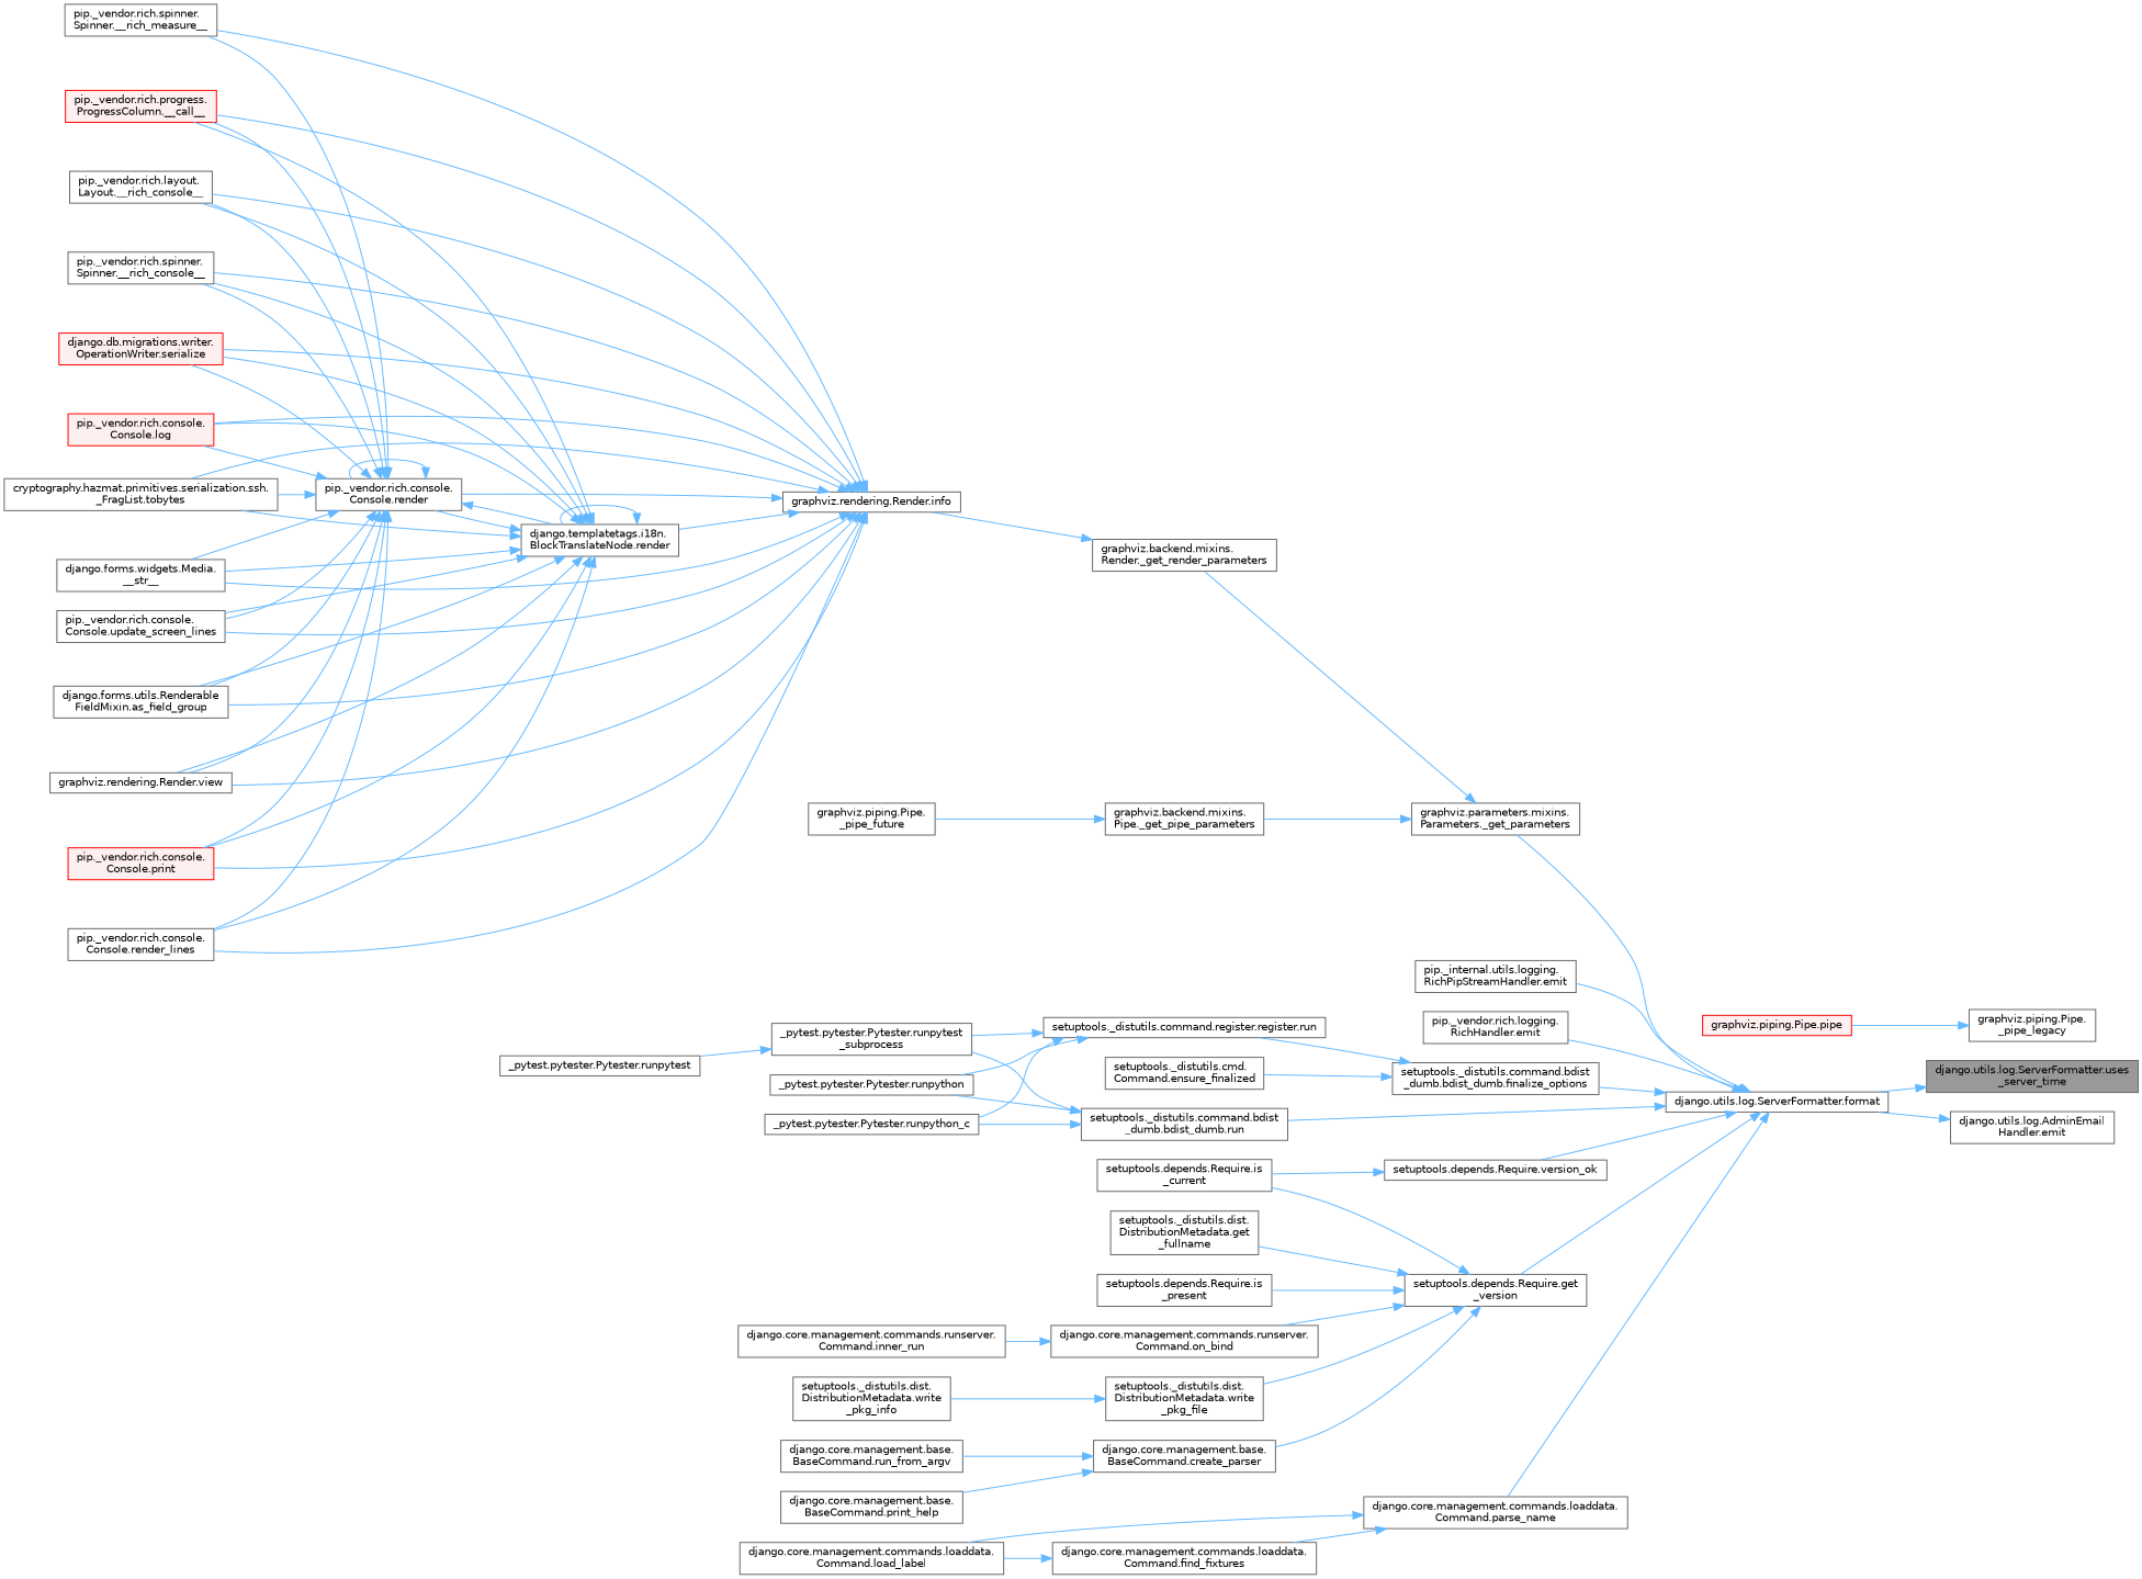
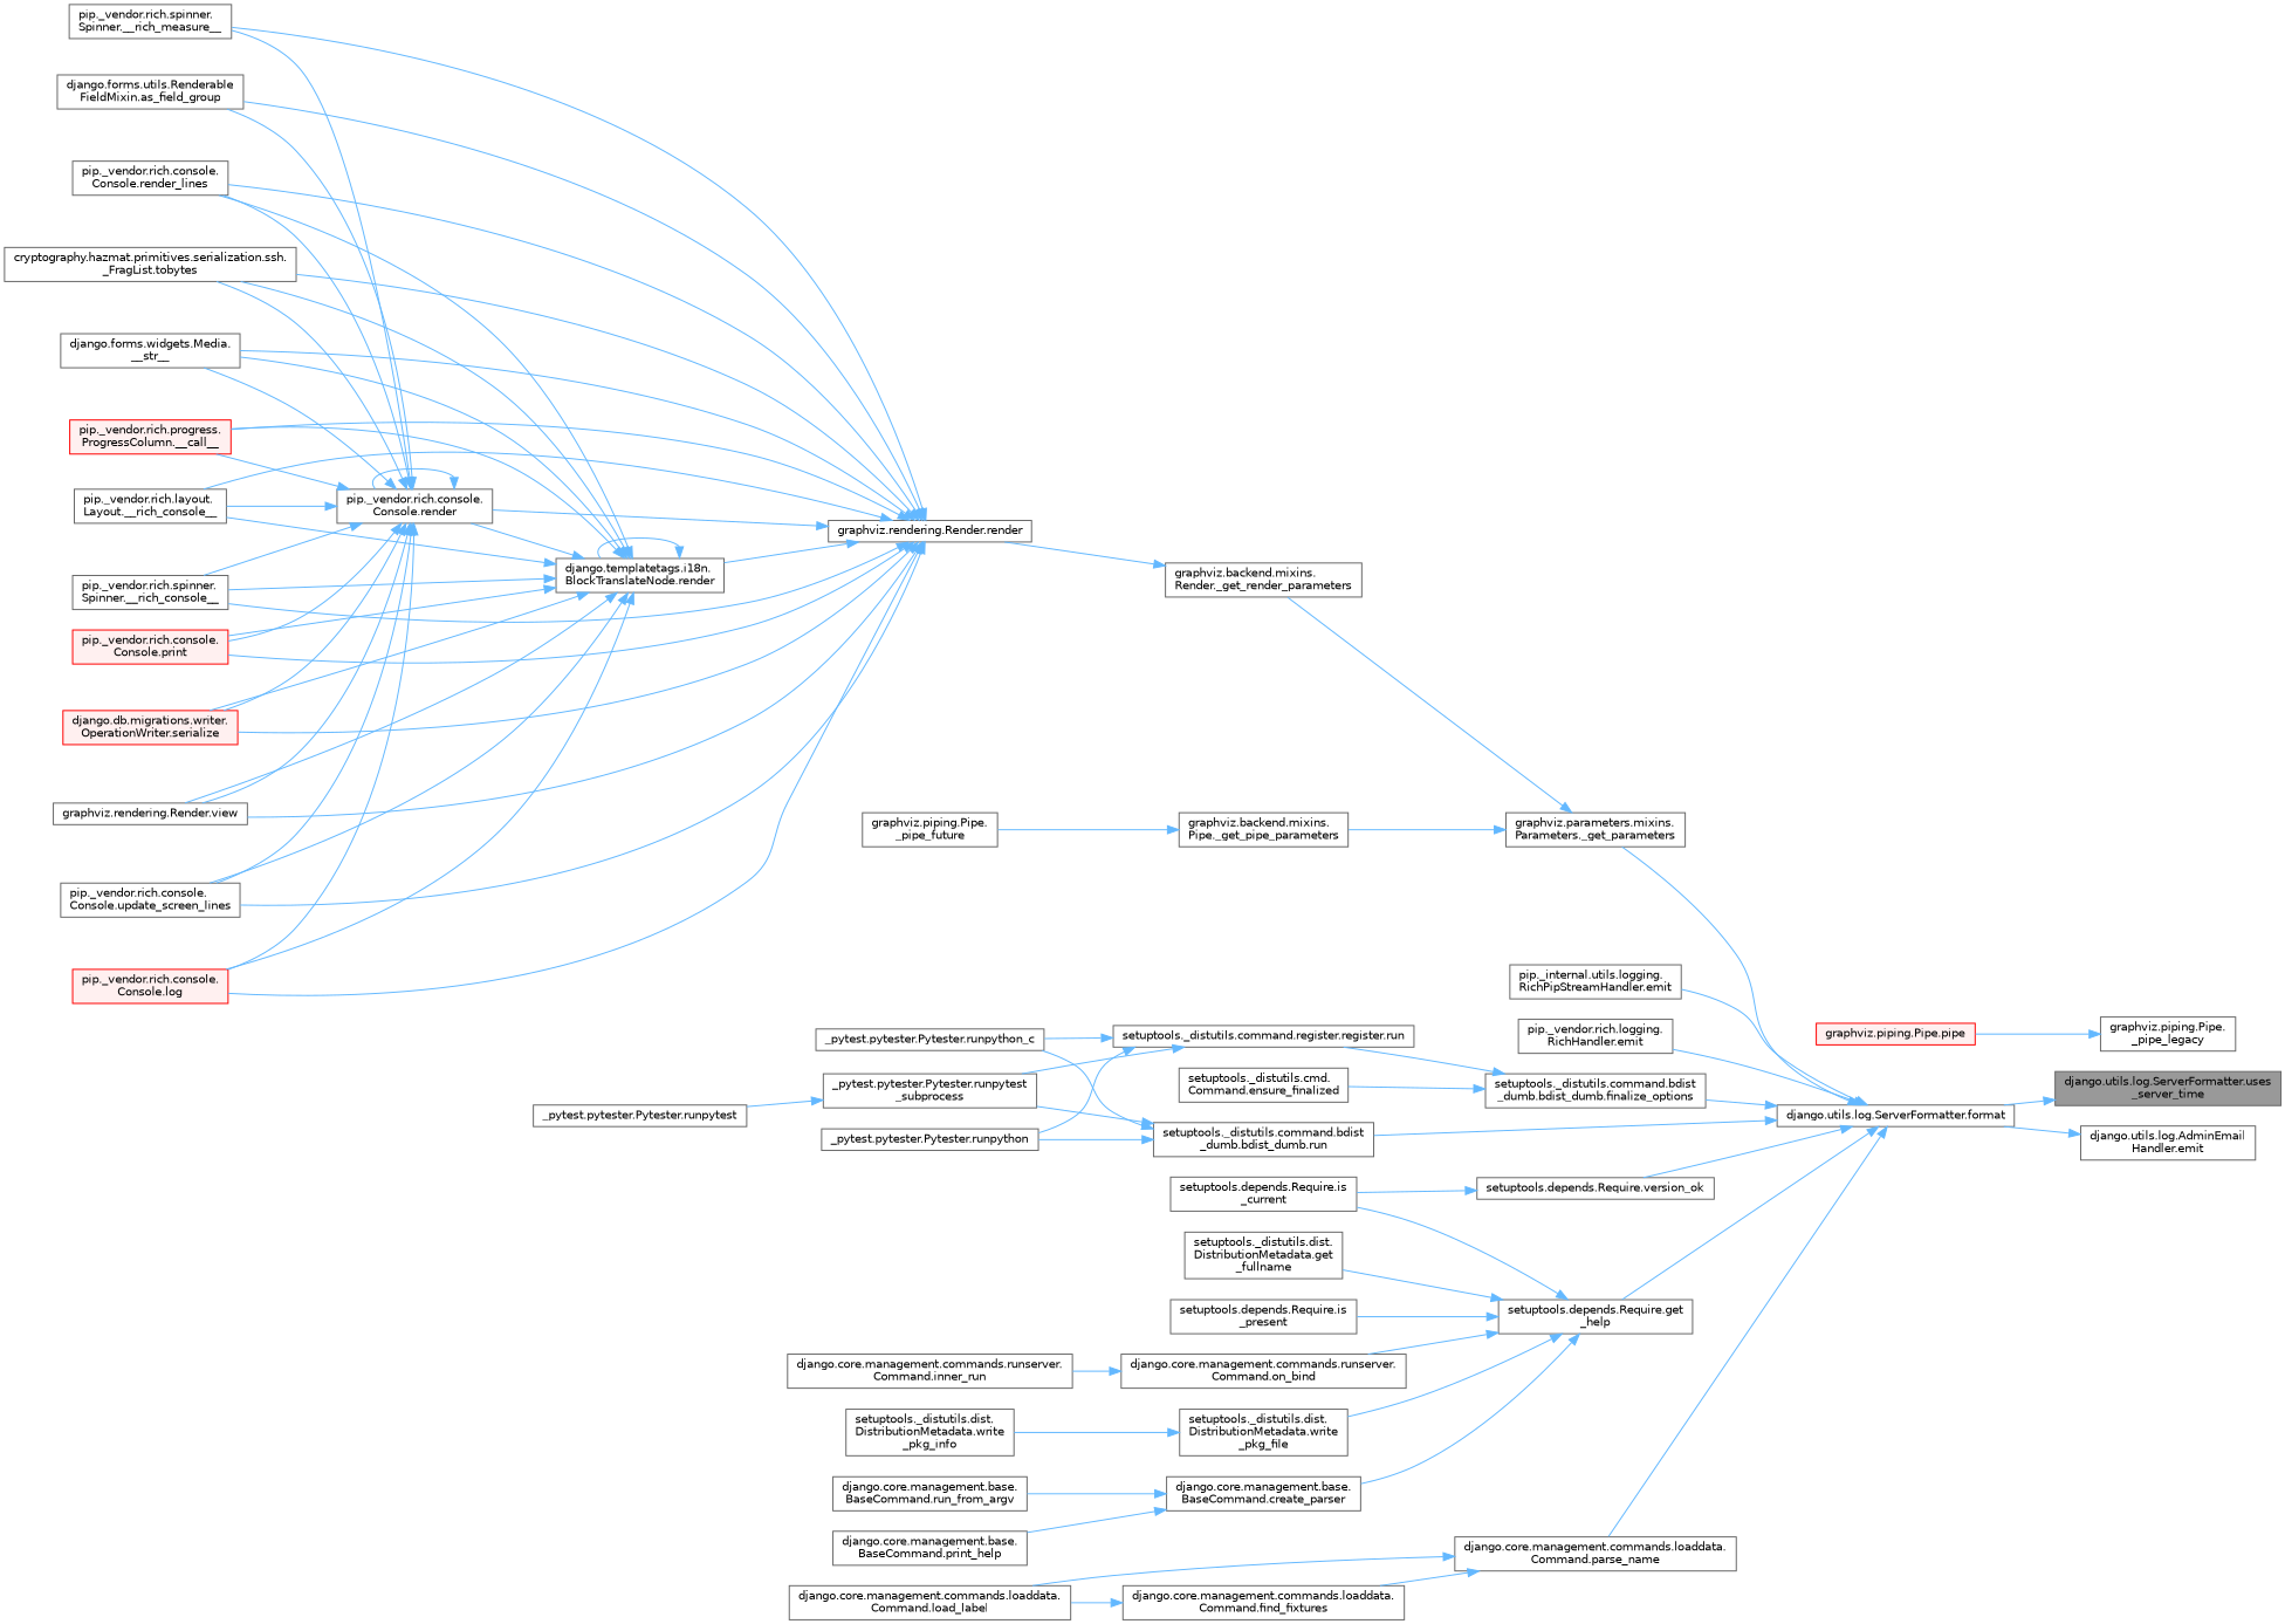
  digraph {
    rankdir=RL
    node [color=grey40 fillcolor=white fontname=Helvetica fontsize=10 shape=box style=filled]
    edge [color=steelblue1 dir=back fontname=Helvetica fontsize=10 labelfontname=Helvetica labelfontsize=10 style=solid]
    n1 [color=gray40 fillcolor=grey60 fontcolor=black height=0.2 label="django.utils.log.ServerFormatter.uses\l_server_time" width=0.4]
    n2 [height=0.2 label="django.utils.log.ServerFormatter.format" width=0.4]
    n3 [height=0.2 label="graphviz.parameters.mixins.\lParameters._get_parameters" width=0.4]
    n4 [height=0.2 label="pip._internal.utils.logging.\lRichPipStreamHandler.emit" width=0.4]
    n5 [height=0.2 label="pip._vendor.rich.logging.\lRichHandler.emit" width=0.4]
    n6 [height=0.2 label="setuptools._distutils.command.bdist\l_dumb.bdist_dumb.finalize_options" width=0.4]
-   n7 [height=0.2 label="setuptools.depends.Require.get\l_version" width=0.4]
+   n7 [height=0.2 label="setuptools.depends.Require.get\l_help" width=0.4]
    n8 [height=0.2 label="django.core.management.commands.loaddata.\lCommand.parse_name" width=0.4]
    n9 [height=0.2 label="setuptools._distutils.command.bdist\l_dumb.bdist_dumb.run" width=0.4]
    n10 [height=0.2 label="setuptools.depends.Require.version_ok" width=0.4]
    n11 [height=0.2 label="graphviz.backend.mixins.\lPipe._get_pipe_parameters" width=0.4]
    n12 [height=0.2 label="graphviz.backend.mixins.\lRender._get_render_parameters" width=0.4]
    n13 [height=0.2 label="django.utils.log.AdminEmail\lHandler.emit" width=0.4]
    n14 [height=0.2 label="setuptools._distutils.cmd.\lCommand.ensure_finalized" width=0.4]
    n15 [height=0.2 label="setuptools._distutils.command.register.register.run" width=0.4]
    n16 [height=0.2 label="django.core.management.base.\lBaseCommand.create_parser" width=0.4]
    n17 [height=0.2 label="setuptools._distutils.dist.\lDistributionMetadata.get\l_fullname" width=0.4]
    n18 [height=0.2 label="setuptools.depends.Require.is\l_current" width=0.4]
    n19 [height=0.2 label="setuptools.depends.Require.is\l_present" width=0.4]
    n20 [height=0.2 label="django.core.management.commands.runserver.\lCommand.on_bind" width=0.4]
    n21 [height=0.2 label="setuptools._distutils.dist.\lDistributionMetadata.write\l_pkg_file" width=0.4]
    n22 [height=0.2 label="django.core.management.commands.loaddata.\lCommand.find_fixtures" width=0.4]
    n23 [height=0.2 label="django.core.management.commands.loaddata.\lCommand.load_label" width=0.4]
    n24 [height=0.2 label="_pytest.pytester.Pytester.runpytest\l_subprocess" width=0.4]
    n25 [height=0.2 label="_pytest.pytester.Pytester.runpython" width=0.4]
    n26 [height=0.2 label="_pytest.pytester.Pytester.runpython_c" width=0.4]
    n27 [height=0.2 label="graphviz.piping.Pipe.\l_pipe_future" width=0.4]
-   n28 [height=0.2 label="graphviz.rendering.Render.info" width=0.4]
+   n28 [height=0.2 label="graphviz.rendering.Render.render" width=0.4]
    n29 [height=0.2 label="graphviz.piping.Pipe.\l_pipe_legacy" width=0.4]
    n30 [color=red fillcolor="#FFF0F0" height=0.2 label="graphviz.piping.Pipe.pipe" width=0.4]
    n31 [color=red fillcolor="#FFF0F0" height=0.2 label="pip._vendor.rich.progress.\lProgressColumn.__call__" width=0.4]
    n32 [height=0.2 label="pip._vendor.rich.layout.\lLayout.__rich_console__" width=0.4]
    n33 [height=0.2 label="pip._vendor.rich.spinner.\lSpinner.__rich_console__" width=0.4]
    n34 [height=0.2 label="pip._vendor.rich.spinner.\lSpinner.__rich_measure__" width=0.4]
    n35 [height=0.2 label="django.forms.widgets.Media.\l__str__" width=0.4]
    n36 [height=0.2 label="django.forms.utils.Renderable\lFieldMixin.as_field_group" width=0.4]
    n37 [color=red fillcolor="#FFF0F0" height=0.2 label="pip._vendor.rich.console.\lConsole.log" width=0.4]
    n38 [color=red fillcolor="#FFF0F0" height=0.2 label="pip._vendor.rich.console.\lConsole.print" width=0.4]
    n39 [height=0.2 label="django.templatetags.i18n.\lBlockTranslateNode.render" width=0.4]
    n40 [height=0.2 label="pip._vendor.rich.console.\lConsole.render" width=0.4]
    n41 [height=0.2 label="pip._vendor.rich.console.\lConsole.render_lines" width=0.4]
    n42 [color=red fillcolor="#FFF0F0" height=0.2 label="django.db.migrations.writer.\lOperationWriter.serialize" width=0.4]
    n43 [height=0.2 label="cryptography.hazmat.primitives.serialization.ssh.\l_FragList.tobytes" width=0.4]
    n44 [height=0.2 label="pip._vendor.rich.console.\lConsole.update_screen_lines" width=0.4]
    n45 [height=0.2 label="graphviz.rendering.Render.view" width=0.4]
    n46 [height=0.2 label="_pytest.pytester.Pytester.runpytest" width=0.4]
    n47 [height=0.2 label="django.core.management.base.\lBaseCommand.print_help" width=0.4]
    n48 [height=0.2 label="django.core.management.base.\lBaseCommand.run_from_argv" width=0.4]
    n49 [height=0.2 label="django.core.management.commands.runserver.\lCommand.inner_run" width=0.4]
    n50 [height=0.2 label="setuptools._distutils.dist.\lDistributionMetadata.write\l_pkg_info" width=0.4]
    n1 -> n2
    n2 -> n3
    n2 -> n4
    n2 -> n5
    n2 -> n6
    n2 -> n7
    n2 -> n8
    n2 -> n9
    n2 -> n10
    n3 -> n11
    n3 -> n12
    n6 -> n14
    n6 -> n15
    n7 -> n16
    n7 -> n17
    n7 -> n18
    n7 -> n19
    n7 -> n20
    n7 -> n21
    n8 -> n22
    n8 -> n23
    n9 -> n24
    n9 -> n25
    n9 -> n26
    n10 -> n18
    n11 -> n27
    n12 -> n28
    n13 -> n2
    n15 -> n24
    n15 -> n25
    n15 -> n26
    n16 -> n47
    n16 -> n48
    n20 -> n49
    n21 -> n50
    n22 -> n23
    n24 -> n46
    n28 -> n31
    n28 -> n32
    n28 -> n33
    n28 -> n34
    n28 -> n35
    n28 -> n36
    n28 -> n37
    n28 -> n38
    n28 -> n39
    n28 -> n40
    n28 -> n41
    n28 -> n42
    n28 -> n43
    n28 -> n44
    n28 -> n45
    n29 -> n30
    n39 -> n31
    n39 -> n32
    n39 -> n33
    n39 -> n35
-   n39 -> n36
    n39 -> n37
    n39 -> n38
    n39 -> n39
    n39 -> n40
    n39 -> n41
    n39 -> n42
    n39 -> n43
    n39 -> n44
    n39 -> n45
    n40 -> n31
    n40 -> n32
    n40 -> n33
    n40 -> n34
    n40 -> n35
    n40 -> n36
    n40 -> n37
    n40 -> n38
-   n40 -> n39
    n40 -> n40
    n40 -> n41
    n40 -> n42
    n40 -> n43
    n40 -> n44
    n40 -> n45
  }
